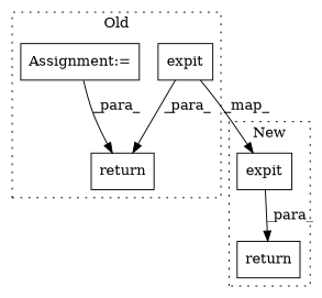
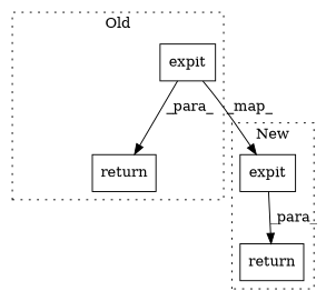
  digraph {
    node [a=32 l="6,1" shape=box]
    n1 [label=expit s="766,773"]
    n2 [a=41 l=7 label=return s=857]
-   n3 [a=7 l=1 label="Assignment:=" s=706]
    n4 [label=expit s="630,637"]
    n5 [a=41 l=7 label=return s=656]
    subgraph cluster_1 {
      label=Old
      style=dotted
      n1
      n2
-     n3
    }
    subgraph cluster_2 {
      label=New
      style=dotted
      n4
      n5
    }
    n1 -> n2 [label=_para_]
    n1 -> n4 [label=_map_]
-   n3 -> n2 [label=_para_]
    n4 -> n5 [label=_para_]
  }
